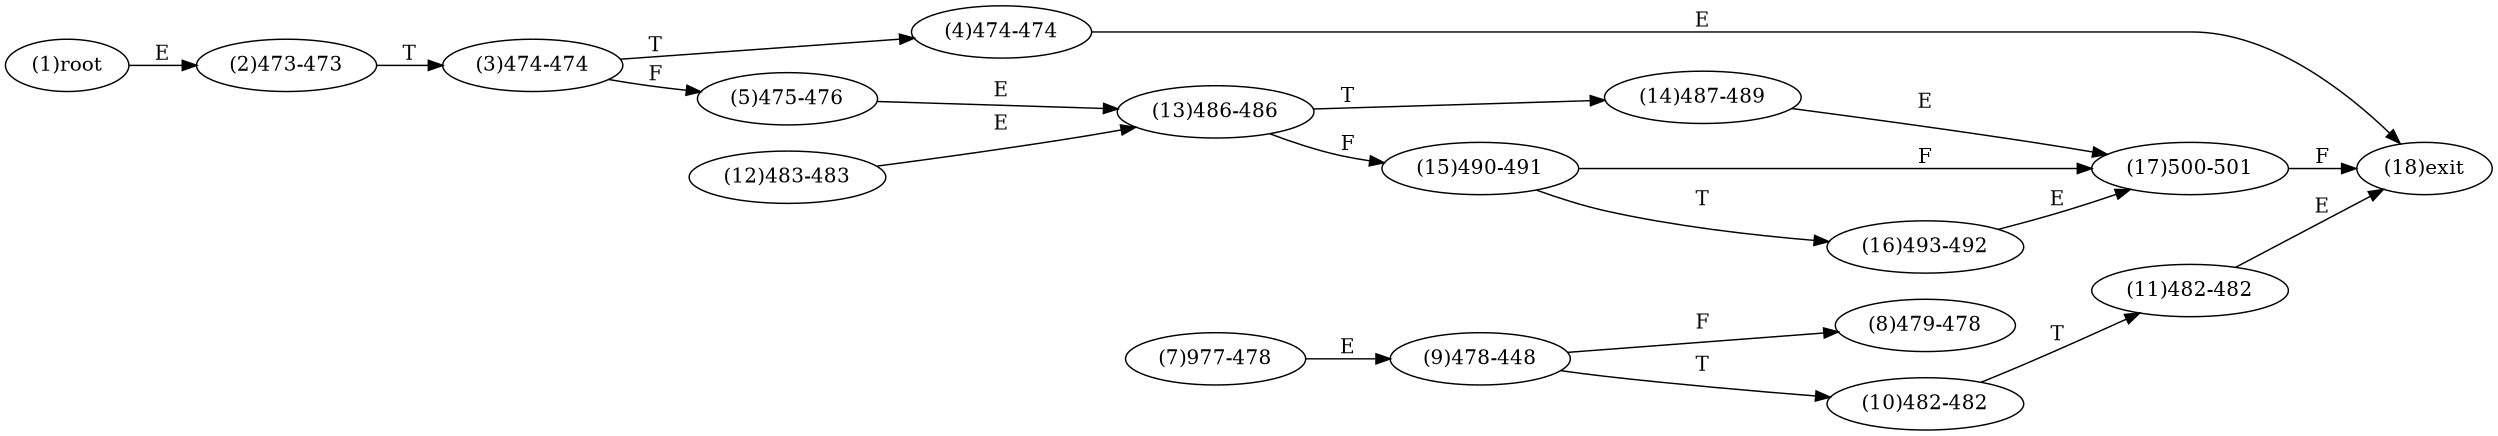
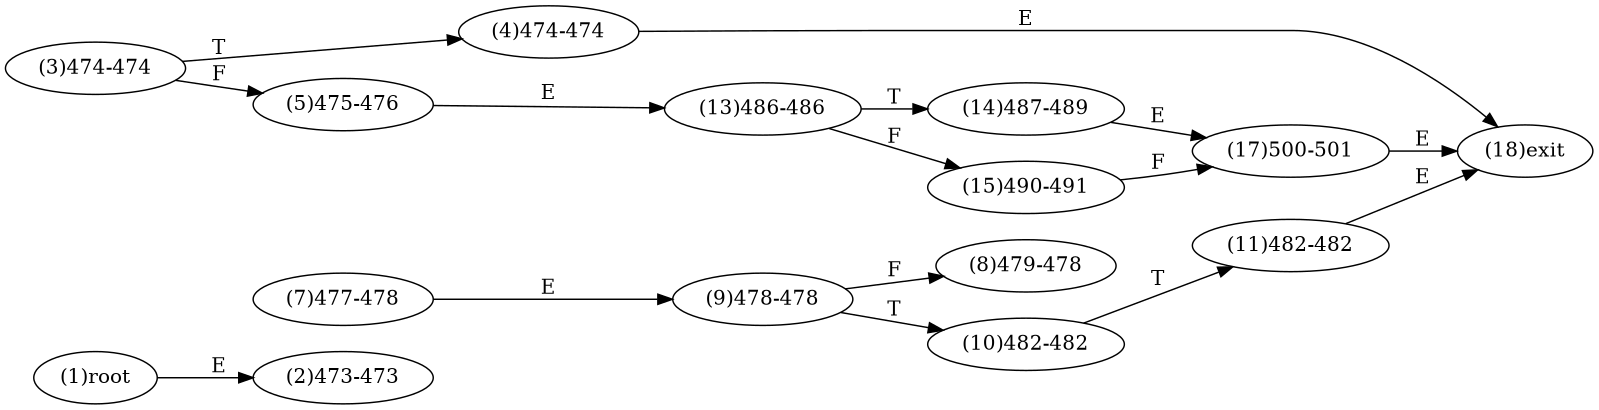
  digraph {
    rankdir=LR
    n1 [label="(1)root"]
    n2 [label="(2)473-473"]
    n3 [label="(3)474-474"]
    n4 [label="(4)474-474"]
    n5 [label="(5)475-476"]
    n6 [label="(18)exit"]
    n7 [label="(13)486-486"]
    n8 [label="(14)487-489"]
    n9 [label="(15)490-491"]
-   n10 [label="(7)977-478"]
-   n11 [label="(9)478-448"]
+   n10 [label="(7)477-478"]
+   n11 [label="(9)478-478"]
    n12 [label="(8)479-478"]
    n13 [label="(10)482-482"]
    n14 [label="(11)482-482"]
-   n15 [label="(12)483-483"]
    n16 [label="(17)500-501"]
-   n17 [label="(16)493-492"]
    n1 -> n2 [label=E]
-   n2 -> n3 [label=T]
    n3 -> n4 [label=T]
    n3 -> n5 [label=F]
    n4 -> n6 [label=E]
    n5 -> n7 [label=E]
    n7 -> n8 [label=T]
    n7 -> n9 [label=F]
    n8 -> n16 [label=E]
    n9 -> n16 [label=F]
-   n9 -> n17 [label=T]
    n10 -> n11 [label=E]
    n11 -> n12 [label=F]
    n11 -> n13 [label=T]
    n13 -> n14 [label=T]
    n14 -> n6 [label=E]
-   n15 -> n7 [label=E]
-   n16 -> n6 [label=F]
-   n17 -> n16 [label=E]
+   n16 -> n6 [label=E]
  }
